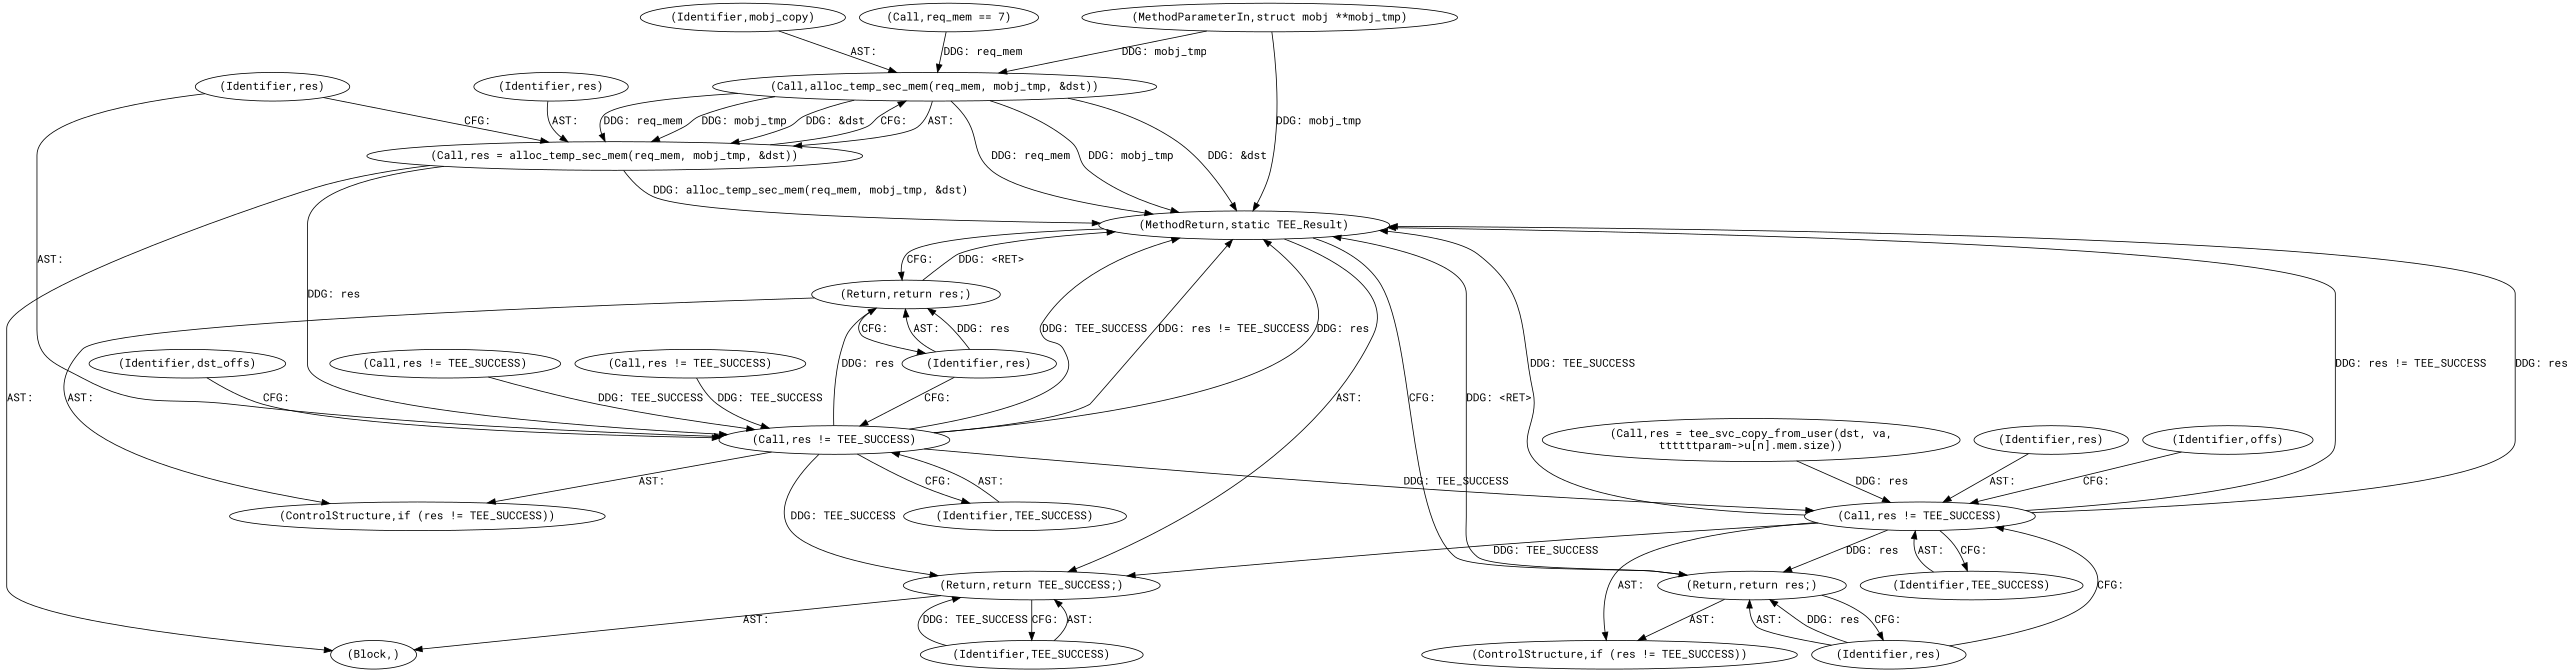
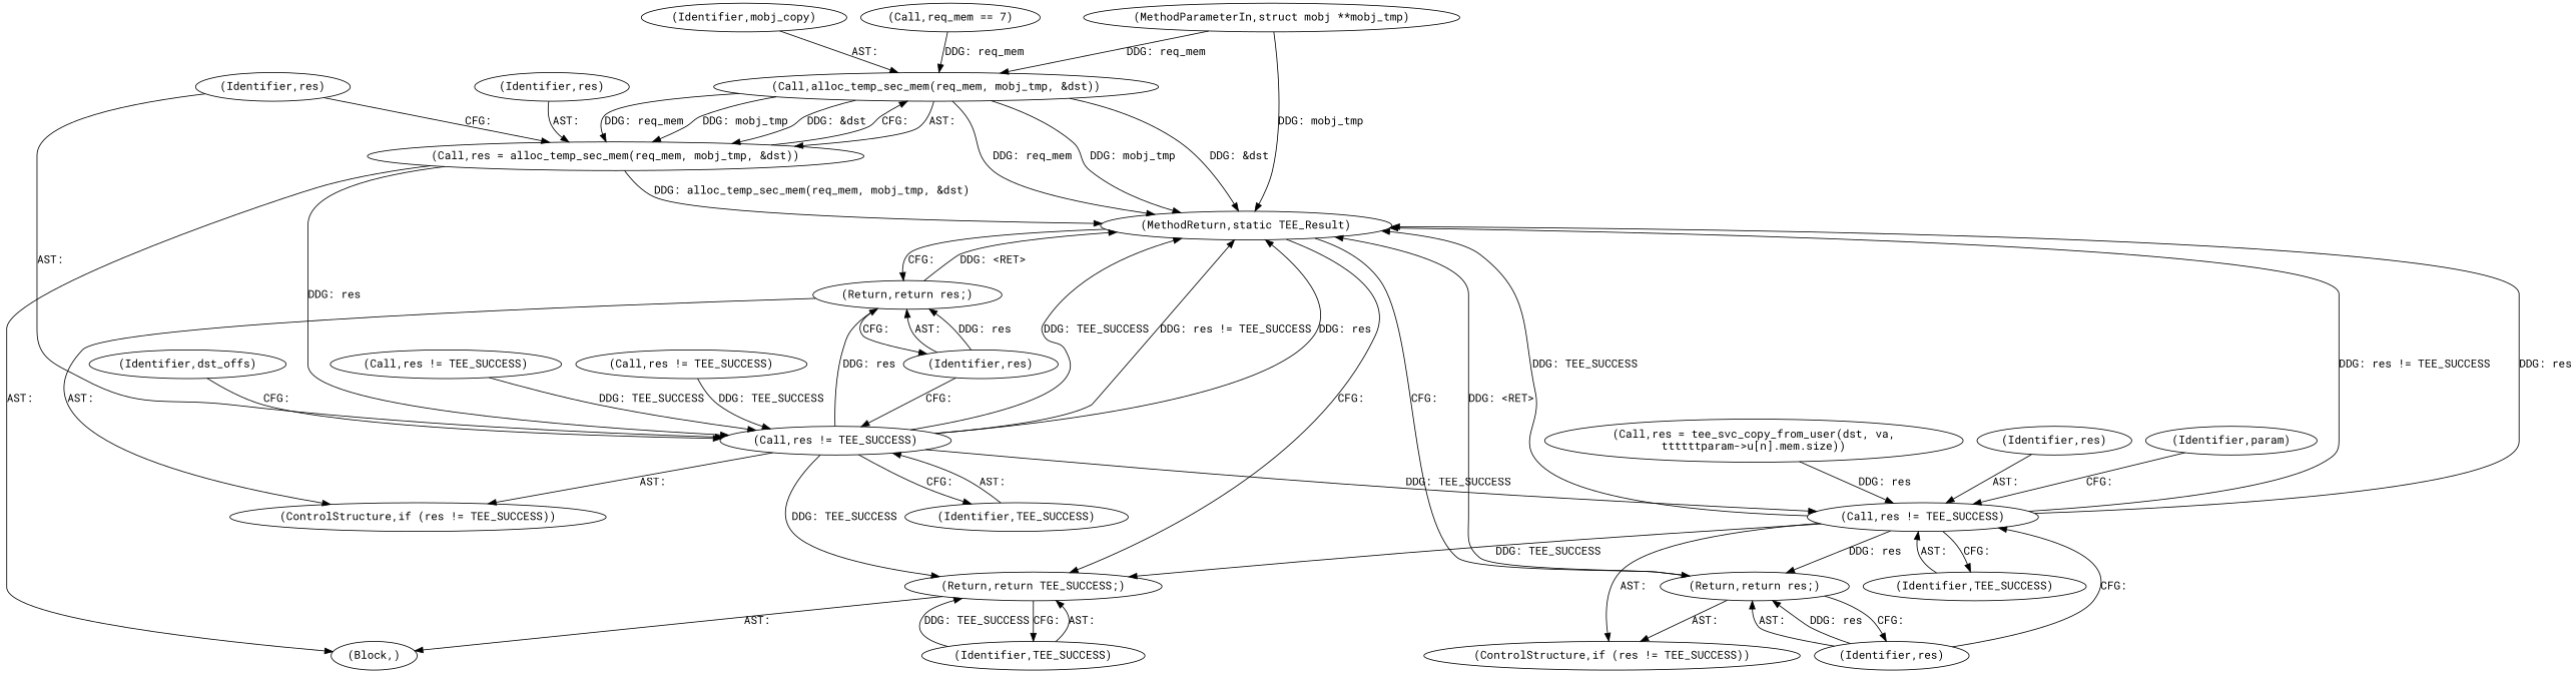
  digraph {
    fontname="Roboto Mono"
    node [fontname="Roboto Mono"]
    edge [fontname="Roboto Mono"]
    n1 [label="(MethodParameterIn,struct mobj **mobj_tmp)"]
    n2 [label="(Call,alloc_temp_sec_mem(req_mem, mobj_tmp, &dst))"]
    n3 [label="(MethodReturn,static TEE_Result)"]
    n4 [label="(Call,res = alloc_temp_sec_mem(req_mem, mobj_tmp, &dst))"]
    n5 [label="(Return,return res;)"]
    n6 [label="(Return,return TEE_SUCCESS;)"]
    n7 [label="(Return,return res;)"]
    n8 [label="(Call,res != TEE_SUCCESS)"]
    n9 [label="(Block,)"]
    n10 [label="(Call,res != TEE_SUCCESS)"]
    n11 [label="(Identifier,TEE_SUCCESS)"]
    n12 [label="(ControlStructure,if (res != TEE_SUCCESS))"]
    n13 [label="(Identifier,res)"]
    n14 [label="(ControlStructure,if (res != TEE_SUCCESS))"]
    n15 [label="(Identifier,TEE_SUCCESS)"]
    n16 [label="(Identifier,TEE_SUCCESS)"]
    n17 [label="(Identifier,res)"]
    n18 [label="(Call,res = tee_svc_copy_from_user(dst, va,\n\t\t\t\t\t\tparam->u[n].mem.size))"]
    n19 [label="(Call,res != TEE_SUCCESS)"]
    n20 [label="(Identifier,mobj_copy)"]
    n21 [label="(Identifier,res)"]
    n22 [label="(Call,res != TEE_SUCCESS)"]
    n23 [label="(Identifier,res)"]
    n24 [label="(Identifier,res)"]
-   n25 [label="(Identifier,offs)"]
+   n25 [label="(Identifier,param)"]
    n26 [label="(Call,req_mem == 7)"]
    n27 [label="(Identifier,dst_offs)"]
-   n1 -> n2 [label="DDG: mobj_tmp"]
+   n1 -> n2 [label="DDG: req_mem"]
    n1 -> n3 [label="DDG: mobj_tmp"]
    n2 -> n3 [label="DDG: &dst"]
    n2 -> n3 [label="DDG: req_mem"]
    n2 -> n3 [label="DDG: mobj_tmp"]
    n2 -> n4 [label="AST: "]
    n2 -> n4 [label="DDG: req_mem"]
    n2 -> n4 [label="DDG: mobj_tmp"]
    n2 -> n4 [label="DDG: &dst"]
    n3 -> n5 [label="CFG: "]
-   n3 -> n6 [label="AST: "]
+   n3 -> n6 [label="CFG: "]
    n3 -> n7 [label="CFG: "]
    n4 -> n2 [label="CFG: "]
    n4 -> n3 [label="DDG: alloc_temp_sec_mem(req_mem, mobj_tmp, &dst)"]
    n4 -> n8 [label="DDG: res"]
    n4 -> n9 [label="AST: "]
    n5 -> n3 [label="DDG: <RET>"]
    n5 -> n12 [label="AST: "]
    n5 -> n13 [label="CFG: "]
    n6 -> n9 [label="AST: "]
    n6 -> n16 [label="CFG: "]
    n7 -> n3 [label="DDG: <RET>"]
    n7 -> n14 [label="AST: "]
    n7 -> n17 [label="CFG: "]
    n8 -> n3 [label="DDG: res != TEE_SUCCESS"]
    n8 -> n3 [label="DDG: res"]
    n8 -> n3 [label="DDG: TEE_SUCCESS"]
    n8 -> n5 [label="DDG: res"]
    n8 -> n6 [label="DDG: TEE_SUCCESS"]
    n8 -> n10 [label="DDG: TEE_SUCCESS"]
    n8 -> n11 [label="CFG: "]
    n8 -> n12 [label="AST: "]
    n10 -> n3 [label="DDG: res != TEE_SUCCESS"]
    n10 -> n3 [label="DDG: res"]
    n10 -> n3 [label="DDG: TEE_SUCCESS"]
    n10 -> n6 [label="DDG: TEE_SUCCESS"]
    n10 -> n7 [label="DDG: res"]
    n10 -> n14 [label="AST: "]
    n10 -> n15 [label="CFG: "]
    n11 -> n8 [label="AST: "]
    n13 -> n5 [label="AST: "]
    n13 -> n5 [label="DDG: res"]
    n13 -> n8 [label="CFG: "]
    n15 -> n10 [label="AST: "]
    n16 -> n6 [label="AST: "]
    n16 -> n6 [label="DDG: TEE_SUCCESS"]
    n17 -> n7 [label="AST: "]
    n17 -> n7 [label="DDG: res"]
    n17 -> n10 [label="CFG: "]
    n18 -> n10 [label="DDG: res"]
    n19 -> n8 [label="DDG: TEE_SUCCESS"]
    n20 -> n2 [label="AST: "]
    n21 -> n4 [label="CFG: "]
    n21 -> n8 [label="AST: "]
    n22 -> n8 [label="DDG: TEE_SUCCESS"]
    n23 -> n4 [label="AST: "]
    n24 -> n10 [label="AST: "]
    n25 -> n10 [label="CFG: "]
    n26 -> n2 [label="DDG: req_mem"]
    n27 -> n8 [label="CFG: "]
  }
